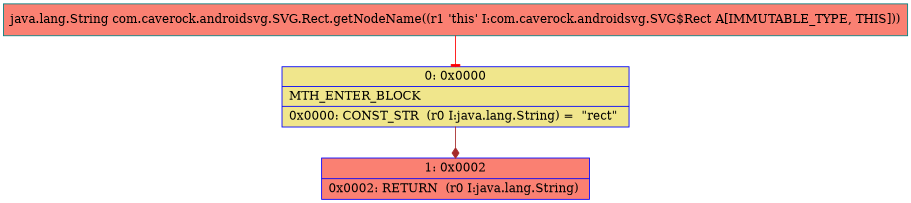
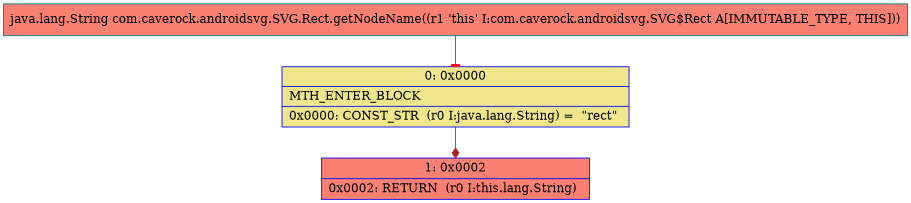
  digraph {
    node [shape=record style=filled fillcolor=salmon color=blue]
    n1 [label="{0\:\ 0x0000|MTH_ENTER_BLOCK\l|0x0000: CONST_STR  (r0 I:java.lang.String) =  \"rect\" \l}" fillcolor=khaki]
-   n2 [label="{1\:\ 0x0002|0x0002: RETURN  (r0 I:java.lang.String) \l}"]
+   n2 [label="{1\:\ 0x0002|0x0002: RETURN  (r0 I:this.lang.String) \l}"]
    n3 [label="{java.lang.String com.caverock.androidsvg.SVG.Rect.getNodeName((r1 'this' I:com.caverock.androidsvg.SVG$Rect A[IMMUTABLE_TYPE, THIS])) }" color=teal]
    n1 -> n2 [color=brown arrowhead=diamond]
    n3 -> n1 [color=red arrowhead=tee]
  }
